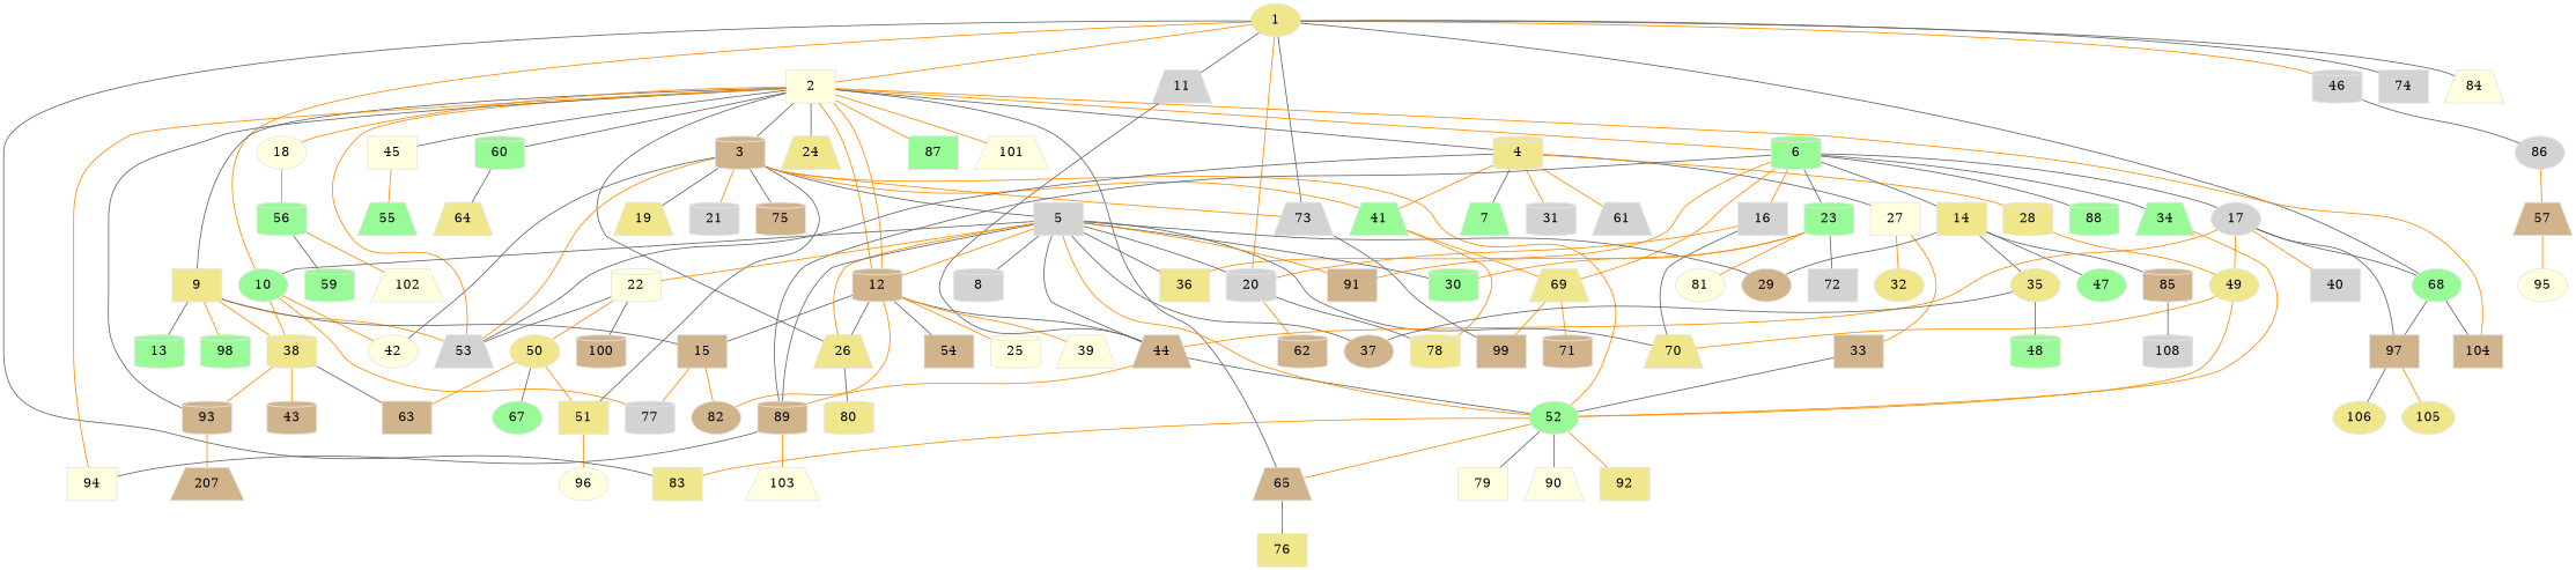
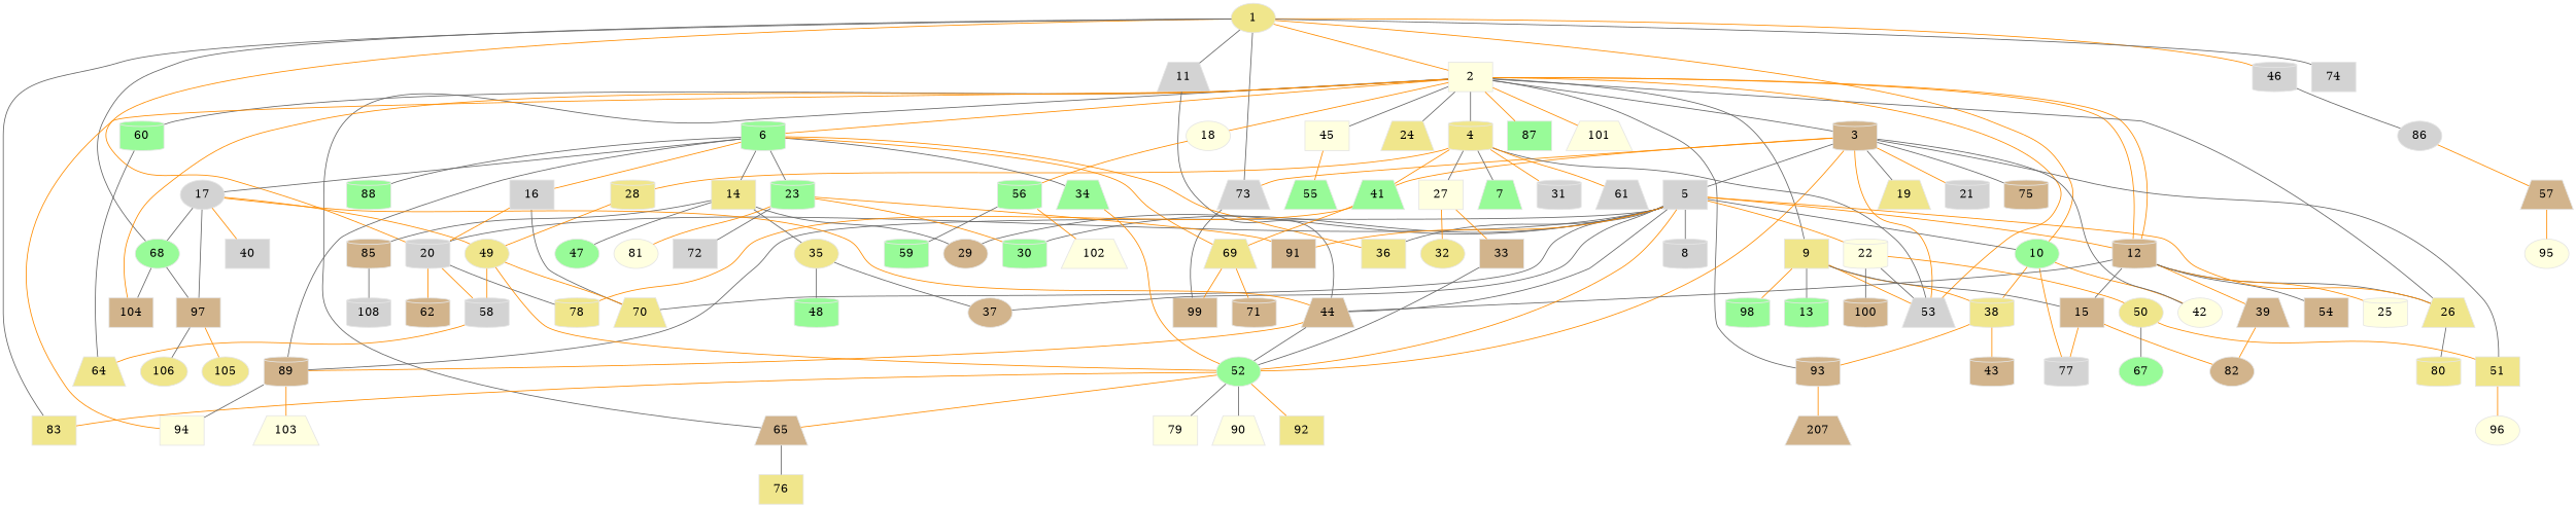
  graph {
    node [color=gray90 fillcolor=tan shape=cylinder style=filled]
    edge [color=darkorange]
    1 [fillcolor=khaki shape=ellipse]
    2 [fillcolor=lightyellow shape=box]
    10 [fillcolor=palegreen shape=ellipse]
    11 [fillcolor=lightgrey shape=trapezium]
    20 [fillcolor=lightgrey]
    46 [fillcolor=lightgrey]
    68 [fillcolor=palegreen shape=ellipse]
    73 [fillcolor=lightgrey shape=trapezium]
    74 [fillcolor=lightgrey shape=box]
    83 [fillcolor=khaki shape=box]
-   84 [fillcolor=lightyellow shape=trapezium]
    3
    4 [fillcolor=khaki]
    6 [fillcolor=palegreen]
    9 [fillcolor=khaki shape=box]
    12
    18 [fillcolor=lightyellow shape=ellipse]
    24 [fillcolor=khaki shape=trapezium]
    26 [fillcolor=khaki shape=trapezium]
    45 [fillcolor=lightyellow shape=box]
    53 [fillcolor=lightgrey shape=trapezium]
    60 [fillcolor=palegreen]
    65 [shape=trapezium]
    87 [fillcolor=palegreen shape=box]
    93
    94 [fillcolor=lightyellow shape=box]
    101 [fillcolor=lightyellow shape=trapezium]
    104 [shape=box]
    42 [fillcolor=lightyellow shape=ellipse]
    38 [fillcolor=khaki]
    77 [fillcolor=lightgrey]
    44 [shape=trapezium]
    78 [fillcolor=khaki]
+   58 [fillcolor=lightgrey]
    62
    86 [fillcolor=lightgrey shape=ellipse]
    97 [shape=box]
    99 [shape=box]
    5 [fillcolor=lightgrey shape=box]
    19 [fillcolor=khaki shape=trapezium]
    21 [fillcolor=lightgrey]
    41 [fillcolor=palegreen shape=trapezium]
    51 [fillcolor=khaki shape=box]
    52 [fillcolor=palegreen shape=ellipse]
    75
    7 [fillcolor=palegreen shape=trapezium]
    27 [fillcolor=lightyellow shape=box]
    28 [fillcolor=khaki]
    31 [fillcolor=lightgrey]
    61 [fillcolor=lightgrey shape=trapezium]
    36 [fillcolor=khaki shape=box]
    89
    14 [fillcolor=khaki shape=box]
    16 [fillcolor=lightgrey shape=box]
    17 [fillcolor=lightgrey shape=ellipse]
    23 [fillcolor=palegreen]
    34 [fillcolor=palegreen shape=trapezium]
    69 [fillcolor=khaki shape=trapezium]
    88 [fillcolor=palegreen]
    13 [fillcolor=palegreen]
    15 [shape=box]
    98 [fillcolor=palegreen]
    25 [fillcolor=lightyellow]
-   39 [fillcolor=lightyellow shape=trapezium]
+   39 [shape=trapezium]
    54 [shape=box]
    56 [fillcolor=palegreen]
    80 [fillcolor=khaki]
    55 [fillcolor=palegreen shape=trapezium]
    64 [fillcolor=khaki shape=trapezium]
    76 [fillcolor=khaki shape=box]
    n71 [label=207 shape=trapezium]
    8 [fillcolor=lightgrey]
    22 [fillcolor=lightyellow]
    29 [shape=ellipse]
    30 [fillcolor=palegreen]
    37 [shape=ellipse]
    70 [fillcolor=khaki shape=trapezium]
    91 [shape=box]
    96 [fillcolor=lightyellow shape=ellipse]
    79 [fillcolor=lightyellow shape=box]
    90 [fillcolor=lightyellow shape=trapezium]
    92 [fillcolor=khaki shape=box]
    32 [fillcolor=khaki shape=ellipse]
    33 [shape=box]
    49 [fillcolor=khaki shape=ellipse]
    50 [fillcolor=khaki shape=ellipse]
    100
    103 [fillcolor=lightyellow shape=trapezium]
    35 [fillcolor=khaki shape=ellipse]
    47 [fillcolor=palegreen shape=ellipse]
    85
    40 [fillcolor=lightgrey shape=box]
    72 [fillcolor=lightgrey shape=box]
    81 [fillcolor=lightyellow shape=ellipse]
    71
    82 [shape=ellipse]
    43
-   63 [shape=box]
    48 [fillcolor=palegreen]
    108 [fillcolor=lightgrey]
    105 [fillcolor=khaki shape=ellipse]
    106 [fillcolor=khaki shape=ellipse]
    59 [fillcolor=palegreen]
    102 [fillcolor=lightyellow shape=trapezium]
    67 [fillcolor=palegreen shape=ellipse]
    57 [shape=trapezium]
    95 [fillcolor=lightyellow shape=ellipse]
    1 -- 2
    1 -- 10
    1 -- 11 [color=gray40]
    1 -- 20
    1 -- 46
    1 -- 68 [color=gray40]
    1 -- 73 [color=gray40]
    1 -- 74 [color=gray40]
    1 -- 83 [color=gray40]
-   1 -- 84 [color=gray40]
    2 -- 3 [color=gray40]
    2 -- 4 [color=gray40]
    2 -- 6
    2 -- 9 [color=gray40]
    2 -- 12
    2 -- 12
    2 -- 18
    2 -- 24 [color=gray40]
    2 -- 26 [color=gray40]
    2 -- 45 [color=gray40]
    2 -- 53
    2 -- 60 [color=gray40]
    2 -- 65 [color=gray40]
    2 -- 87
    2 -- 93 [color=gray40]
    2 -- 94
    2 -- 101
    2 -- 104
    10 -- 42
    10 -- 38
    10 -- 77
    11 -- 44 [color=gray40]
    20 -- 78 [color=gray40]
+   20 -- 58
    20 -- 62
    46 -- 86 [color=gray40]
    68 -- 104 [color=gray40]
    68 -- 97 [color=gray40]
    73 -- 99 [color=gray40]
    3 -- 73
    3 -- 53
    3 -- 42 [color=gray40]
    3 -- 5 [color=gray40]
    3 -- 19 [color=gray40]
    3 -- 21
    3 -- 41
    3 -- 51 [color=gray40]
    3 -- 52
    3 -- 75 [color=gray40]
    4 -- 53 [color=gray40]
    4 -- 41
    4 -- 7 [color=gray40]
    4 -- 27 [color=gray40]
    4 -- 28
    4 -- 31
    4 -- 61
    6 -- 36
    6 -- 89 [color=gray40]
    6 -- 14 [color=gray40]
    6 -- 16
    6 -- 17 [color=gray40]
    6 -- 23 [color=gray40]
    6 -- 34 [color=gray40]
    6 -- 69
    6 -- 88 [color=gray40]
    9 -- 53
    9 -- 38
    9 -- 13 [color=gray40]
    9 -- 15 [color=gray40]
    9 -- 98
    12 -- 26 [color=gray40]
    12 -- 44 [color=gray40]
    12 -- 15 [color=gray40]
    12 -- 25
    12 -- 39
    12 -- 54 [color=gray40]
    18 -- 56
    26 -- 80 [color=gray40]
    45 -- 55
    60 -- 64 [color=gray40]
    65 -- 76 [color=gray40]
    93 -- n71
    38 -- 93
    38 -- 43
-   38 -- 63 [color=gray40]
    44 -- 52 [color=gray40]
    44 -- 89
+   58 -- 64
    86 -- 57
    97 -- 105
    97 -- 106 [color=gray40]
    5 -- 10 [color=gray40]
    5 -- 20 [color=gray40]
    5 -- 12
    5 -- 26
    5 -- 44 [color=gray40]
    5 -- 52
    5 -- 36 [color=gray40]
    5 -- 89 [color=gray40]
    5 -- 8 [color=gray40]
    5 -- 22
    5 -- 29 [color=gray40]
    5 -- 30 [color=gray40]
    5 -- 37 [color=gray40]
    5 -- 70 [color=gray40]
    5 -- 91
    41 -- 78
    41 -- 69
    51 -- 96
    52 -- 83
    52 -- 65
    52 -- 79 [color=gray40]
    52 -- 90 [color=gray40]
    52 -- 92
    27 -- 32
    27 -- 33
    28 -- 49
    89 -- 94 [color=gray40]
    89 -- 103
    14 -- 29 [color=gray40]
    14 -- 35 [color=gray40]
    14 -- 47 [color=gray40]
    14 -- 85 [color=gray40]
    16 -- 20
    16 -- 70 [color=gray40]
    17 -- 68 [color=gray40]
    17 -- 44
    17 -- 97 [color=gray40]
    17 -- 49
    17 -- 40
    23 -- 30
    23 -- 91
    23 -- 72 [color=gray40]
    23 -- 81
    34 -- 52
    69 -- 99
    69 -- 71
    15 -- 77
    15 -- 82
-   12 -- 82
+   39 -- 82
    56 -- 59 [color=gray40]
    56 -- 102
    22 -- 53 [color=gray40]
    22 -- 50
    22 -- 100 [color=gray40]
    33 -- 52 [color=gray40]
+   49 -- 58
    49 -- 52
    49 -- 70
    50 -- 51
-   50 -- 63
    50 -- 67 [color=gray40]
    35 -- 37 [color=gray40]
    35 -- 48 [color=gray40]
    85 -- 108 [color=gray40]
    57 -- 95
  }
